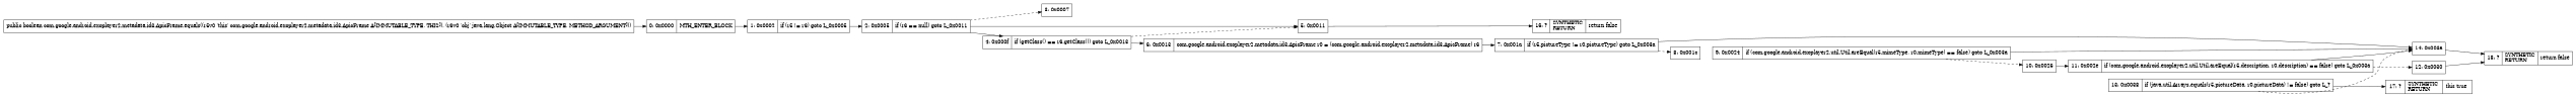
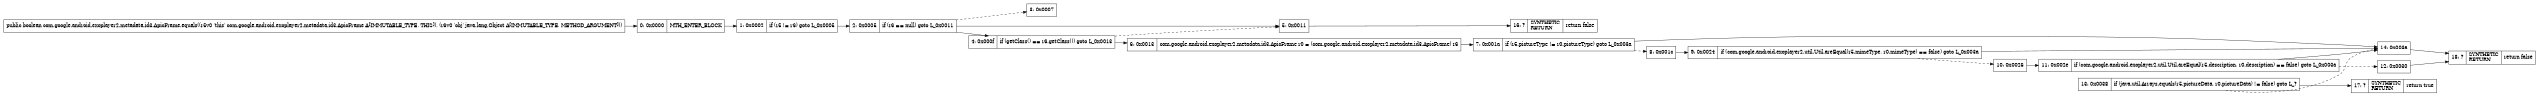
  digraph {
    rankdir=LR
    node [shape=record]
    n1 [label="{0\:\ 0x0000|MTH_ENTER_BLOCK\l}"]
    n2 [label="{1\:\ 0x0002|if (r5 != r6) goto L_0x0005\l}"]
    n3 [label="{2\:\ 0x0005|if (r6 == null) goto L_0x0011\l}"]
    n4 [label="{3\:\ 0x0007}"]
    n5 [label="{5\:\ 0x0011}"]
    n6 [label="{4\:\ 0x000f|if (getClass() == r6.getClass()) goto L_0x0013\l}"]
    n7 [label="{16\:\ ?|SYNTHETIC\lRETURN\l|return false\l}"]
    n8 [label="{6\:\ 0x0013|com.google.android.exoplayer2.metadata.id3.ApicFrame r0 = (com.google.android.exoplayer2.metadata.id3.ApicFrame) r6\l}"]
    n9 [label="{7\:\ 0x001a|if (r5.pictureType != r0.pictureType) goto L_0x003a\l}"]
    n10 [label="{8\:\ 0x001c}"]
    n11 [label="{14\:\ 0x003a}"]
    n12 [label="{9\:\ 0x0024|if (com.google.android.exoplayer2.util.Util.areEqual(r5.mimeType, r0.mimeType) == false) goto L_0x003a\l}"]
    n13 [label="{18\:\ ?|SYNTHETIC\lRETURN\l|return false\l}"]
    n14 [label="{10\:\ 0x0026}"]
    n15 [label="{11\:\ 0x002e|if (com.google.android.exoplayer2.util.Util.areEqual(r5.description, r0.description) == false) goto L_0x003a\l}"]
    n16 [label="{12\:\ 0x0030}"]
    n17 [label="{13\:\ 0x0038|if (java.util.Arrays.equals(r5.pictureData, r0.pictureData) != false) goto L_?\l}"]
-   n18 [label="{17\:\ ?|SYNTHETIC\lRETURN\l|this true\l}"]
+   n18 [label="{17\:\ ?|SYNTHETIC\lRETURN\l|return true\l}"]
    n19 [label="{public boolean com.google.android.exoplayer2.metadata.id3.ApicFrame.equals((r5v0 'this' com.google.android.exoplayer2.metadata.id3.ApicFrame A[IMMUTABLE_TYPE, THIS]), (r6v0 'obj' java.lang.Object A[IMMUTABLE_TYPE, METHOD_ARGUMENT])) }"]
    n1 -> n2
    n2 -> n3
    n3 -> n4 [style=dashed]
    n3 -> n5
    n3 -> n6
    n5 -> n7
    n6 -> n5 [style=dashed]
    n6 -> n8
    n8 -> n9
    n9 -> n10 [style=dashed]
    n9 -> n11
+   n10 -> n12
    n11 -> n13
    n12 -> n11
    n12 -> n14 [style=dashed]
    n14 -> n15
    n15 -> n11
    n15 -> n16 [style=dashed]
    n16 -> n13
    n17 -> n11 [style=dashed]
    n17 -> n18
    n19 -> n1
  }
